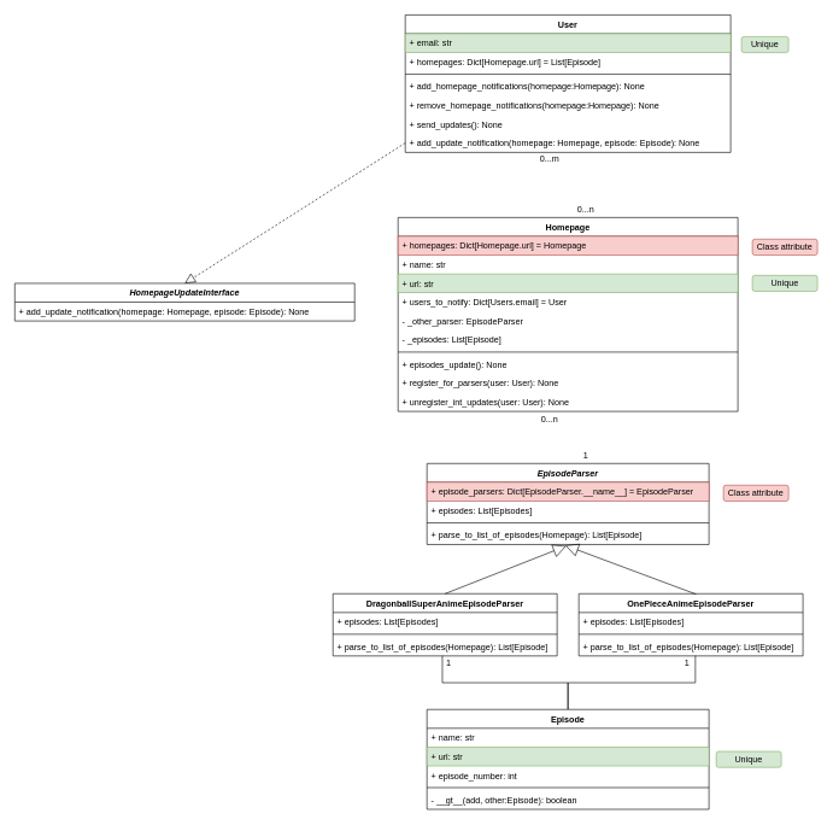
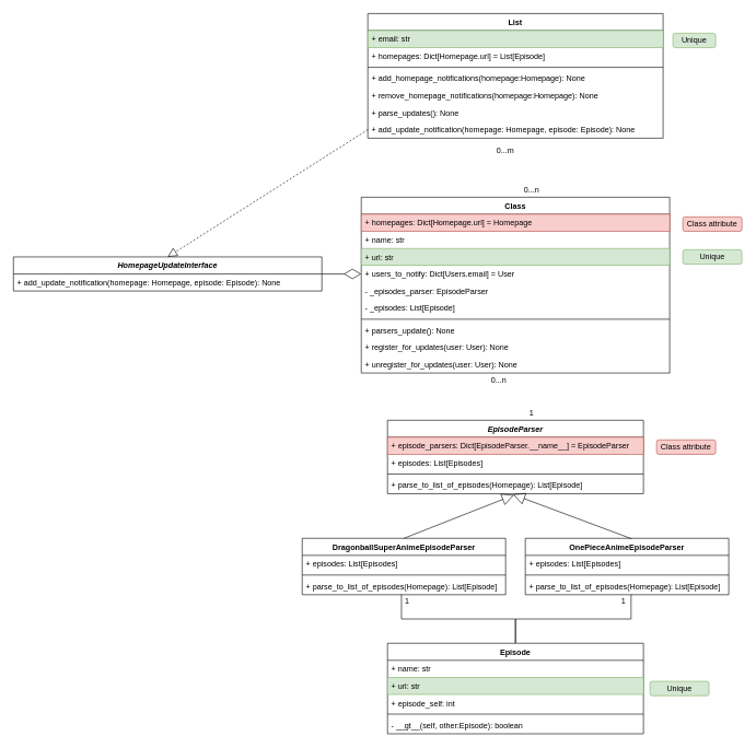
  <mxCell id="0" />
  <mxCell id="1" parent="0" />
- <mxCell id="2" value="User" style="swimlane;fontStyle=1;align=center;verticalAlign=top;childLayout=stackLayout;horizontal=1;startSize=26;horizontalStack=0;resizeParent=1;resizeParentMax=0;resizeLast=0;collapsible=1;marginBottom=0;" vertex="1" parent="1"><mxGeometry x="560" y="20" width="450" height="190" as="geometry" /></mxCell>
+ <mxCell id="2" value="List" style="swimlane;fontStyle=1;align=center;verticalAlign=top;childLayout=stackLayout;horizontal=1;startSize=26;horizontalStack=0;resizeParent=1;resizeParentMax=0;resizeLast=0;collapsible=1;marginBottom=0;" vertex="1" parent="1"><mxGeometry x="560" y="20" width="450" height="190" as="geometry" /></mxCell>
  <mxCell id="3" value="+ email: str" style="text;strokeColor=#82b366;fillColor=#d5e8d4;align=left;verticalAlign=top;spacingLeft=4;spacingRight=4;overflow=hidden;rotatable=0;points=[[0,0.5],[1,0.5]];portConstraint=eastwest;" vertex="1" parent="2"><mxGeometry y="26" width="450" height="26" as="geometry" /></mxCell>
  <mxCell id="4" value="+ homepages: Dict[Homepage.url] = List[Episode]" style="text;strokeColor=none;fillColor=none;align=left;verticalAlign=top;spacingLeft=4;spacingRight=4;overflow=hidden;rotatable=0;points=[[0,0.5],[1,0.5]];portConstraint=eastwest;" vertex="1" parent="2"><mxGeometry y="52" width="450" height="26" as="geometry" /></mxCell>
  <mxCell id="5" value="" style="line;strokeWidth=1;fillColor=none;align=left;verticalAlign=middle;spacingTop=-1;spacingLeft=3;spacingRight=3;rotatable=0;labelPosition=right;points=[];portConstraint=eastwest;" vertex="1" parent="2"><mxGeometry y="78" width="450" height="8" as="geometry" /></mxCell>
  <mxCell id="6" value="+ add_homepage_notifications(homepage:Homepage): None" style="text;strokeColor=none;fillColor=none;align=left;verticalAlign=top;spacingLeft=4;spacingRight=4;overflow=hidden;rotatable=0;points=[[0,0.5],[1,0.5]];portConstraint=eastwest;" vertex="1" parent="2"><mxGeometry y="86" width="450" height="26" as="geometry" /></mxCell>
  <mxCell id="7" value="+ remove_homepage_notifications(homepage:Homepage): None" style="text;strokeColor=none;fillColor=none;align=left;verticalAlign=top;spacingLeft=4;spacingRight=4;overflow=hidden;rotatable=0;points=[[0,0.5],[1,0.5]];portConstraint=eastwest;" vertex="1" parent="2"><mxGeometry y="112" width="450" height="26" as="geometry" /></mxCell>
- <mxCell id="8" value="+ send_updates(): None" style="text;strokeColor=none;fillColor=none;align=left;verticalAlign=top;spacingLeft=4;spacingRight=4;overflow=hidden;rotatable=0;points=[[0,0.5],[1,0.5]];portConstraint=eastwest;" vertex="1" parent="2"><mxGeometry y="138" width="450" height="26" as="geometry" /></mxCell>
+ <mxCell id="8" value="+ parse_updates(): None" style="text;strokeColor=none;fillColor=none;align=left;verticalAlign=top;spacingLeft=4;spacingRight=4;overflow=hidden;rotatable=0;points=[[0,0.5],[1,0.5]];portConstraint=eastwest;" vertex="1" parent="2"><mxGeometry y="138" width="450" height="26" as="geometry" /></mxCell>
  <mxCell id="9" value="+ add_update_notification(homepage: Homepage, episode: Episode): None" style="text;strokeColor=none;fillColor=none;align=left;verticalAlign=top;spacingLeft=4;spacingRight=4;overflow=hidden;rotatable=0;points=[[0,0.5],[1,0.5]];portConstraint=eastwest;" vertex="1" parent="2"><mxGeometry y="164" width="450" height="26" as="geometry" /></mxCell>
- <mxCell id="10" value="Homepage" style="swimlane;fontStyle=1;align=center;verticalAlign=top;childLayout=stackLayout;horizontal=1;startSize=26;horizontalStack=0;resizeParent=1;resizeParentMax=0;resizeLast=0;collapsible=1;marginBottom=0;" vertex="1" parent="1"><mxGeometry x="550" y="300" width="470" height="268" as="geometry" /></mxCell>
+ <mxCell id="10" value="Class" style="swimlane;fontStyle=1;align=center;verticalAlign=top;childLayout=stackLayout;horizontal=1;startSize=26;horizontalStack=0;resizeParent=1;resizeParentMax=0;resizeLast=0;collapsible=1;marginBottom=0;" vertex="1" parent="1"><mxGeometry x="550" y="300" width="470" height="268" as="geometry" /></mxCell>
  <mxCell id="11" value="+ homepages: Dict[Homepage.url] = Homepage" style="text;strokeColor=#b85450;fillColor=#f8cecc;align=left;verticalAlign=top;spacingLeft=4;spacingRight=4;overflow=hidden;rotatable=0;points=[[0,0.5],[1,0.5]];portConstraint=eastwest;" vertex="1" parent="10"><mxGeometry y="26" width="470" height="26" as="geometry" /></mxCell>
  <mxCell id="12" value="+ name: str" style="text;strokeColor=none;fillColor=none;align=left;verticalAlign=top;spacingLeft=4;spacingRight=4;overflow=hidden;rotatable=0;points=[[0,0.5],[1,0.5]];portConstraint=eastwest;" vertex="1" parent="10"><mxGeometry y="52" width="470" height="26" as="geometry" /></mxCell>
  <mxCell id="13" value="+ url: str" style="text;strokeColor=#82b366;fillColor=#d5e8d4;align=left;verticalAlign=top;spacingLeft=4;spacingRight=4;overflow=hidden;rotatable=0;points=[[0,0.5],[1,0.5]];portConstraint=eastwest;" vertex="1" parent="10"><mxGeometry y="78" width="470" height="26" as="geometry" /></mxCell>
  <mxCell id="14" value="+ users_to_notify: Dict[Users.email] = User" style="text;strokeColor=none;fillColor=none;align=left;verticalAlign=top;spacingLeft=4;spacingRight=4;overflow=hidden;rotatable=0;points=[[0,0.5],[1,0.5]];portConstraint=eastwest;" vertex="1" parent="10"><mxGeometry y="104" width="470" height="26" as="geometry" /></mxCell>
- <mxCell id="15" value="- _other_parser: EpisodeParser" style="text;strokeColor=none;fillColor=none;align=left;verticalAlign=top;spacingLeft=4;spacingRight=4;overflow=hidden;rotatable=0;points=[[0,0.5],[1,0.5]];portConstraint=eastwest;" vertex="1" parent="10"><mxGeometry y="130" width="470" height="26" as="geometry" /></mxCell>
+ <mxCell id="15" value="- _episodes_parser: EpisodeParser" style="text;strokeColor=none;fillColor=none;align=left;verticalAlign=top;spacingLeft=4;spacingRight=4;overflow=hidden;rotatable=0;points=[[0,0.5],[1,0.5]];portConstraint=eastwest;" vertex="1" parent="10"><mxGeometry y="130" width="470" height="26" as="geometry" /></mxCell>
  <mxCell id="16" value="- _episodes: List[Episode]" style="text;strokeColor=none;fillColor=none;align=left;verticalAlign=top;spacingLeft=4;spacingRight=4;overflow=hidden;rotatable=0;points=[[0,0.5],[1,0.5]];portConstraint=eastwest;" vertex="1" parent="10"><mxGeometry y="156" width="470" height="26" as="geometry" /></mxCell>
  <mxCell id="17" value="" style="line;strokeWidth=1;fillColor=none;align=left;verticalAlign=middle;spacingTop=-1;spacingLeft=3;spacingRight=3;rotatable=0;labelPosition=right;points=[];portConstraint=eastwest;" vertex="1" parent="10"><mxGeometry y="182" width="470" height="8" as="geometry" /></mxCell>
- <mxCell id="18" value="+ episodes_update(): None " style="text;strokeColor=none;fillColor=none;align=left;verticalAlign=top;spacingLeft=4;spacingRight=4;overflow=hidden;rotatable=0;points=[[0,0.5],[1,0.5]];portConstraint=eastwest;" vertex="1" parent="10"><mxGeometry y="190" width="470" height="26" as="geometry" /></mxCell>
- <mxCell id="19" value="+ register_for_parsers(user: User): None" style="text;strokeColor=none;fillColor=none;align=left;verticalAlign=top;spacingLeft=4;spacingRight=4;overflow=hidden;rotatable=0;points=[[0,0.5],[1,0.5]];portConstraint=eastwest;" vertex="1" parent="10"><mxGeometry y="216" width="470" height="26" as="geometry" /></mxCell>
- <mxCell id="20" value="+ unregister_int_updates(user: User): None" style="text;strokeColor=none;fillColor=none;align=left;verticalAlign=top;spacingLeft=4;spacingRight=4;overflow=hidden;rotatable=0;points=[[0,0.5],[1,0.5]];portConstraint=eastwest;" vertex="1" parent="10"><mxGeometry y="242" width="470" height="26" as="geometry" /></mxCell>
+ <mxCell id="18" value="+ parsers_update(): None " style="text;strokeColor=none;fillColor=none;align=left;verticalAlign=top;spacingLeft=4;spacingRight=4;overflow=hidden;rotatable=0;points=[[0,0.5],[1,0.5]];portConstraint=eastwest;" vertex="1" parent="10"><mxGeometry y="190" width="470" height="26" as="geometry" /></mxCell>
+ <mxCell id="19" value="+ register_for_updates(user: User): None" style="text;strokeColor=none;fillColor=none;align=left;verticalAlign=top;spacingLeft=4;spacingRight=4;overflow=hidden;rotatable=0;points=[[0,0.5],[1,0.5]];portConstraint=eastwest;" vertex="1" parent="10"><mxGeometry y="216" width="470" height="26" as="geometry" /></mxCell>
+ <mxCell id="20" value="+ unregister_for_updates(user: User): None" style="text;strokeColor=none;fillColor=none;align=left;verticalAlign=top;spacingLeft=4;spacingRight=4;overflow=hidden;rotatable=0;points=[[0,0.5],[1,0.5]];portConstraint=eastwest;" vertex="1" parent="10"><mxGeometry y="242" width="470" height="26" as="geometry" /></mxCell>
  <mxCell id="21" value="EpisodeParser" style="swimlane;fontStyle=3;align=center;verticalAlign=top;childLayout=stackLayout;horizontal=1;startSize=26;horizontalStack=0;resizeParent=1;resizeParentMax=0;resizeLast=0;collapsible=1;marginBottom=0;" vertex="1" parent="1"><mxGeometry x="590" y="640" width="390" height="112" as="geometry" /></mxCell>
  <mxCell id="22" value="+ episode_parsers: Dict[EpisodeParser.__name__] = EpisodeParser" style="text;strokeColor=#b85450;fillColor=#f8cecc;align=left;verticalAlign=top;spacingLeft=4;spacingRight=4;overflow=hidden;rotatable=0;points=[[0,0.5],[1,0.5]];portConstraint=eastwest;" vertex="1" parent="21"><mxGeometry y="26" width="390" height="26" as="geometry" /></mxCell>
  <mxCell id="23" value="+ episodes: List[Episodes]" style="text;strokeColor=none;fillColor=none;align=left;verticalAlign=top;spacingLeft=4;spacingRight=4;overflow=hidden;rotatable=0;points=[[0,0.5],[1,0.5]];portConstraint=eastwest;" vertex="1" parent="21"><mxGeometry y="52" width="390" height="26" as="geometry" /></mxCell>
  <mxCell id="24" value="" style="line;strokeWidth=1;fillColor=none;align=left;verticalAlign=middle;spacingTop=-1;spacingLeft=3;spacingRight=3;rotatable=0;labelPosition=right;points=[];portConstraint=eastwest;" vertex="1" parent="21"><mxGeometry y="78" width="390" height="8" as="geometry" /></mxCell>
  <mxCell id="25" value="+ parse_to_list_of_episodes(Homepage): List[Episode]" style="text;strokeColor=none;fillColor=none;align=left;verticalAlign=top;spacingLeft=4;spacingRight=4;overflow=hidden;rotatable=0;points=[[0,0.5],[1,0.5]];portConstraint=eastwest;" vertex="1" parent="21"><mxGeometry y="86" width="390" height="26" as="geometry" /></mxCell>
  <mxCell id="26" value="DragonballSuperAnimeEpisodeParser" style="swimlane;fontStyle=1;align=center;verticalAlign=top;childLayout=stackLayout;horizontal=1;startSize=26;horizontalStack=0;resizeParent=1;resizeParentMax=0;resizeLast=0;collapsible=1;marginBottom=0;" vertex="1" parent="1"><mxGeometry x="460" y="820" width="310" height="86" as="geometry" /></mxCell>
  <mxCell id="27" value="+ episodes: List[Episodes]" style="text;strokeColor=none;fillColor=none;align=left;verticalAlign=top;spacingLeft=4;spacingRight=4;overflow=hidden;rotatable=0;points=[[0,0.5],[1,0.5]];portConstraint=eastwest;" vertex="1" parent="26"><mxGeometry y="26" width="310" height="26" as="geometry" /></mxCell>
  <mxCell id="28" value="" style="line;strokeWidth=1;fillColor=none;align=left;verticalAlign=middle;spacingTop=-1;spacingLeft=3;spacingRight=3;rotatable=0;labelPosition=right;points=[];portConstraint=eastwest;" vertex="1" parent="26"><mxGeometry y="52" width="310" height="8" as="geometry" /></mxCell>
  <mxCell id="29" value="+ parse_to_list_of_episodes(Homepage): List[Episode]" style="text;strokeColor=none;fillColor=none;align=left;verticalAlign=top;spacingLeft=4;spacingRight=4;overflow=hidden;rotatable=0;points=[[0,0.5],[1,0.5]];portConstraint=eastwest;" vertex="1" parent="26"><mxGeometry y="60" width="310" height="26" as="geometry" /></mxCell>
  <mxCell id="30" value="OnePieceAnimeEpisodeParser" style="swimlane;fontStyle=1;align=center;verticalAlign=top;childLayout=stackLayout;horizontal=1;startSize=26;horizontalStack=0;resizeParent=1;resizeParentMax=0;resizeLast=0;collapsible=1;marginBottom=0;" vertex="1" parent="1"><mxGeometry x="800" y="820" width="310" height="86" as="geometry" /></mxCell>
  <mxCell id="31" value="+ episodes: List[Episodes]" style="text;strokeColor=none;fillColor=none;align=left;verticalAlign=top;spacingLeft=4;spacingRight=4;overflow=hidden;rotatable=0;points=[[0,0.5],[1,0.5]];portConstraint=eastwest;" vertex="1" parent="30"><mxGeometry y="26" width="310" height="26" as="geometry" /></mxCell>
  <mxCell id="32" value="" style="line;strokeWidth=1;fillColor=none;align=left;verticalAlign=middle;spacingTop=-1;spacingLeft=3;spacingRight=3;rotatable=0;labelPosition=right;points=[];portConstraint=eastwest;" vertex="1" parent="30"><mxGeometry y="52" width="310" height="8" as="geometry" /></mxCell>
  <mxCell id="33" value="+ parse_to_list_of_episodes(Homepage): List[Episode]" style="text;strokeColor=none;fillColor=none;align=left;verticalAlign=top;spacingLeft=4;spacingRight=4;overflow=hidden;rotatable=0;points=[[0,0.5],[1,0.5]];portConstraint=eastwest;" vertex="1" parent="30"><mxGeometry y="60" width="310" height="26" as="geometry" /></mxCell>
  <mxCell id="34" value="0...n" style="text;html=1;strokeColor=none;fillColor=none;align=center;verticalAlign=middle;whiteSpace=wrap;rounded=0;" vertex="1" parent="1"><mxGeometry x="790" y="280" width="40" height="20" as="geometry" /></mxCell>
- <mxCell id="35" value="0...m" style="text;html=1;strokeColor=none;fillColor=none;align=center;verticalAlign=middle;whiteSpace=wrap;rounded=0;" vertex="1" parent="1"><mxGeometry x="740" y="210" width="40" height="20" as="geometry" /></mxCell>
+ <mxCell id="35" value="0...m" style="text;html=1;strokeColor=none;fillColor=none;align=center;verticalAlign=middle;whiteSpace=wrap;rounded=0;" vertex="1" parent="1"><mxGeometry x="750" y="220" width="40" height="20" as="geometry" /></mxCell>
  <mxCell id="36" value="1" style="text;html=1;strokeColor=none;fillColor=none;align=center;verticalAlign=middle;whiteSpace=wrap;rounded=0;" vertex="1" parent="1"><mxGeometry x="790" y="620" width="40" height="20" as="geometry" /></mxCell>
  <mxCell id="37" value="0...n" style="text;html=1;strokeColor=none;fillColor=none;align=center;verticalAlign=middle;whiteSpace=wrap;rounded=0;" vertex="1" parent="1"><mxGeometry x="740" y="570" width="40" height="20" as="geometry" /></mxCell>
  <mxCell id="38" value="HomepageUpdateInterface" style="swimlane;fontStyle=3;align=center;verticalAlign=top;childLayout=stackLayout;horizontal=1;startSize=26;horizontalStack=0;resizeParent=1;resizeParentMax=0;resizeLast=0;collapsible=1;marginBottom=0;" vertex="1" parent="1"><mxGeometry x="20" y="391" width="470" height="52" as="geometry" /></mxCell>
  <mxCell id="39" value="+ add_update_notification(homepage: Homepage, episode: Episode): None" style="text;strokeColor=none;fillColor=none;align=left;verticalAlign=top;spacingLeft=4;spacingRight=4;overflow=hidden;rotatable=0;points=[[0,0.5],[1,0.5]];portConstraint=eastwest;" vertex="1" parent="38"><mxGeometry y="26" width="470" height="26" as="geometry" /></mxCell>
+ <mxCell id="40" value="" style="endArrow=diamondThin;endFill=0;endSize=24;html=1;strokeWidth=1;entryX=0;entryY=0.5;entryDx=0;entryDy=0;exitX=1;exitY=0.5;exitDx=0;exitDy=0;" edge="1" parent="1" source="38" target="14"><mxGeometry width="160" relative="1" as="geometry"><mxPoint x="470" y="400" as="sourcePoint" /><mxPoint x="500" y="310" as="targetPoint" /></mxGeometry></mxCell>
  <mxCell id="41" value="" style="endArrow=block;dashed=1;endFill=0;endSize=12;html=1;strokeWidth=1;entryX=0.5;entryY=0;entryDx=0;entryDy=0;exitX=0;exitY=0.5;exitDx=0;exitDy=0;" edge="1" parent="1" source="9" target="38"><mxGeometry width="160" relative="1" as="geometry"><mxPoint x="130" y="289.66" as="sourcePoint" /><mxPoint x="290" y="289.66" as="targetPoint" /></mxGeometry></mxCell>
  <mxCell id="42" style="edgeStyle=orthogonalEdgeStyle;rounded=0;orthogonalLoop=1;jettySize=auto;html=1;entryX=0.488;entryY=0.987;entryDx=0;entryDy=0;entryPerimeter=0;endArrow=none;endFill=0;strokeWidth=1;" edge="1" parent="1" source="44" target="29"><mxGeometry relative="1" as="geometry" /></mxCell>
  <mxCell id="43" style="edgeStyle=orthogonalEdgeStyle;rounded=0;orthogonalLoop=1;jettySize=auto;html=1;entryX=0.52;entryY=0.987;entryDx=0;entryDy=0;entryPerimeter=0;endArrow=none;endFill=0;strokeWidth=1;" edge="1" parent="1" source="44" target="33"><mxGeometry relative="1" as="geometry" /></mxCell>
  <mxCell id="44" value="Episode" style="swimlane;fontStyle=1;align=center;verticalAlign=top;childLayout=stackLayout;horizontal=1;startSize=26;horizontalStack=0;resizeParent=1;resizeParentMax=0;resizeLast=0;collapsible=1;marginBottom=0;" vertex="1" parent="1"><mxGeometry x="590" y="980" width="390" height="138" as="geometry" /></mxCell>
  <mxCell id="45" value="+ name: str" style="text;strokeColor=none;fillColor=none;align=left;verticalAlign=top;spacingLeft=4;spacingRight=4;overflow=hidden;rotatable=0;points=[[0,0.5],[1,0.5]];portConstraint=eastwest;" vertex="1" parent="44"><mxGeometry y="26" width="390" height="26" as="geometry" /></mxCell>
  <mxCell id="46" value="+ url: str" style="text;strokeColor=#82b366;fillColor=#d5e8d4;align=left;verticalAlign=top;spacingLeft=4;spacingRight=4;overflow=hidden;rotatable=0;points=[[0,0.5],[1,0.5]];portConstraint=eastwest;" vertex="1" parent="44"><mxGeometry y="52" width="390" height="26" as="geometry" /></mxCell>
- <mxCell id="47" value="+ episode_number: int" style="text;strokeColor=none;fillColor=none;align=left;verticalAlign=top;spacingLeft=4;spacingRight=4;overflow=hidden;rotatable=0;points=[[0,0.5],[1,0.5]];portConstraint=eastwest;" vertex="1" parent="44"><mxGeometry y="78" width="390" height="26" as="geometry" /></mxCell>
+ <mxCell id="47" value="+ episode_self: int" style="text;strokeColor=none;fillColor=none;align=left;verticalAlign=top;spacingLeft=4;spacingRight=4;overflow=hidden;rotatable=0;points=[[0,0.5],[1,0.5]];portConstraint=eastwest;" vertex="1" parent="44"><mxGeometry y="78" width="390" height="26" as="geometry" /></mxCell>
  <mxCell id="48" value="" style="line;strokeWidth=1;fillColor=none;align=left;verticalAlign=middle;spacingTop=-1;spacingLeft=3;spacingRight=3;rotatable=0;labelPosition=right;points=[];portConstraint=eastwest;" vertex="1" parent="44"><mxGeometry y="104" width="390" height="8" as="geometry" /></mxCell>
- <mxCell id="49" value="- __gt__(add, other:Episode): boolean" style="text;strokeColor=none;fillColor=none;align=left;verticalAlign=top;spacingLeft=4;spacingRight=4;overflow=hidden;rotatable=0;points=[[0,0.5],[1,0.5]];portConstraint=eastwest;" vertex="1" parent="44"><mxGeometry y="112" width="390" height="26" as="geometry" /></mxCell>
+ <mxCell id="49" value="- __gt__(self, other:Episode): boolean" style="text;strokeColor=none;fillColor=none;align=left;verticalAlign=top;spacingLeft=4;spacingRight=4;overflow=hidden;rotatable=0;points=[[0,0.5],[1,0.5]];portConstraint=eastwest;" vertex="1" parent="44"><mxGeometry y="112" width="390" height="26" as="geometry" /></mxCell>
  <mxCell id="50" value="Unique" style="rounded=1;whiteSpace=wrap;html=1;fillColor=#d5e8d4;strokeColor=#82b366;" vertex="1" parent="1"><mxGeometry x="1025" y="50" width="65" height="22" as="geometry" /></mxCell>
  <mxCell id="51" value="Unique" style="rounded=1;whiteSpace=wrap;html=1;fillColor=#d5e8d4;strokeColor=#82b366;" vertex="1" parent="1"><mxGeometry x="1040" y="380" width="90" height="22" as="geometry" /></mxCell>
  <mxCell id="52" value="Class attribute" style="rounded=1;whiteSpace=wrap;html=1;fillColor=#f8cecc;strokeColor=#b85450;" vertex="1" parent="1"><mxGeometry x="1040" y="330" width="90" height="22" as="geometry" /></mxCell>
  <mxCell id="53" value="Class attribute" style="rounded=1;whiteSpace=wrap;html=1;fillColor=#f8cecc;strokeColor=#b85450;" vertex="1" parent="1"><mxGeometry x="1000" y="670" width="90" height="22" as="geometry" /></mxCell>
  <mxCell id="54" value="Unique" style="rounded=1;whiteSpace=wrap;html=1;fillColor=#d5e8d4;strokeColor=#82b366;" vertex="1" parent="1"><mxGeometry x="990" y="1038" width="90" height="22" as="geometry" /></mxCell>
  <mxCell id="55" value="" style="endArrow=block;endSize=16;endFill=0;html=1;strokeWidth=1;exitX=0.5;exitY=0;exitDx=0;exitDy=0;entryX=0.494;entryY=1.077;entryDx=0;entryDy=0;entryPerimeter=0;" edge="1" parent="1" source="26" target="25"><mxGeometry width="160" relative="1" as="geometry"><mxPoint x="660" y="920" as="sourcePoint" /><mxPoint x="820" y="920" as="targetPoint" /></mxGeometry></mxCell>
  <mxCell id="56" value="" style="endArrow=block;endSize=16;endFill=0;html=1;strokeWidth=1;exitX=0.523;exitY=0.008;exitDx=0;exitDy=0;entryX=0.49;entryY=1.045;entryDx=0;entryDy=0;entryPerimeter=0;exitPerimeter=0;" edge="1" parent="1" source="30" target="25"><mxGeometry width="160" relative="1" as="geometry"><mxPoint x="635" y="830" as="sourcePoint" /><mxPoint x="792.66" y="764.002" as="targetPoint" /></mxGeometry></mxCell>
  <mxCell id="57" value="1" style="text;html=1;strokeColor=none;fillColor=none;align=center;verticalAlign=middle;whiteSpace=wrap;rounded=0;" vertex="1" parent="1"><mxGeometry x="600" y="906" width="40" height="20" as="geometry" /></mxCell>
  <mxCell id="58" value="1" style="text;html=1;strokeColor=none;fillColor=none;align=center;verticalAlign=middle;whiteSpace=wrap;rounded=0;" vertex="1" parent="1"><mxGeometry x="930" y="906" width="40" height="20" as="geometry" /></mxCell>
